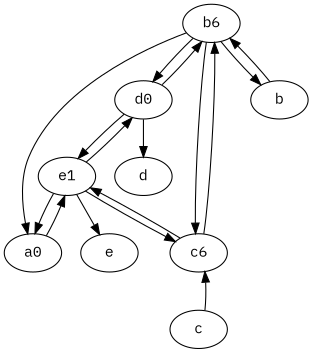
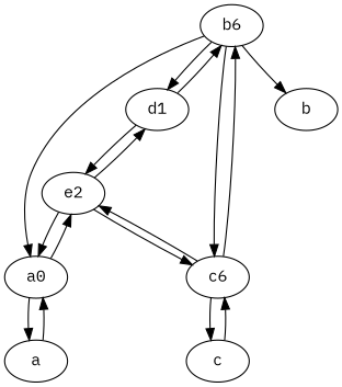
  digraph {
    fontname="IBM Plex Mono"
    node [fontname="IBM Plex Mono"]
    edge [fontname="IBM Plex Mono"]
    n1 [label=b6]
-   d1 [label=d0]
+   d1
    b
    n4 [label=a0]
    n5 [label=c6]
-   e1
-   d
+   e1 [label=e2]
+   a
    c
-   e
    n1 -> d1
    n1 -> b
    n1 -> n4
    n1 -> n5
    d1 -> n1
    d1 -> e1
-   d1 -> d
-   b -> n1
    n4 -> e1
+   n4 -> a
    n5 -> n1
    n5 -> e1
+   n5 -> c
    e1 -> d1
    e1 -> n4
    e1 -> n5
-   e1 -> e
+   a -> n4
    c -> n5
  }
